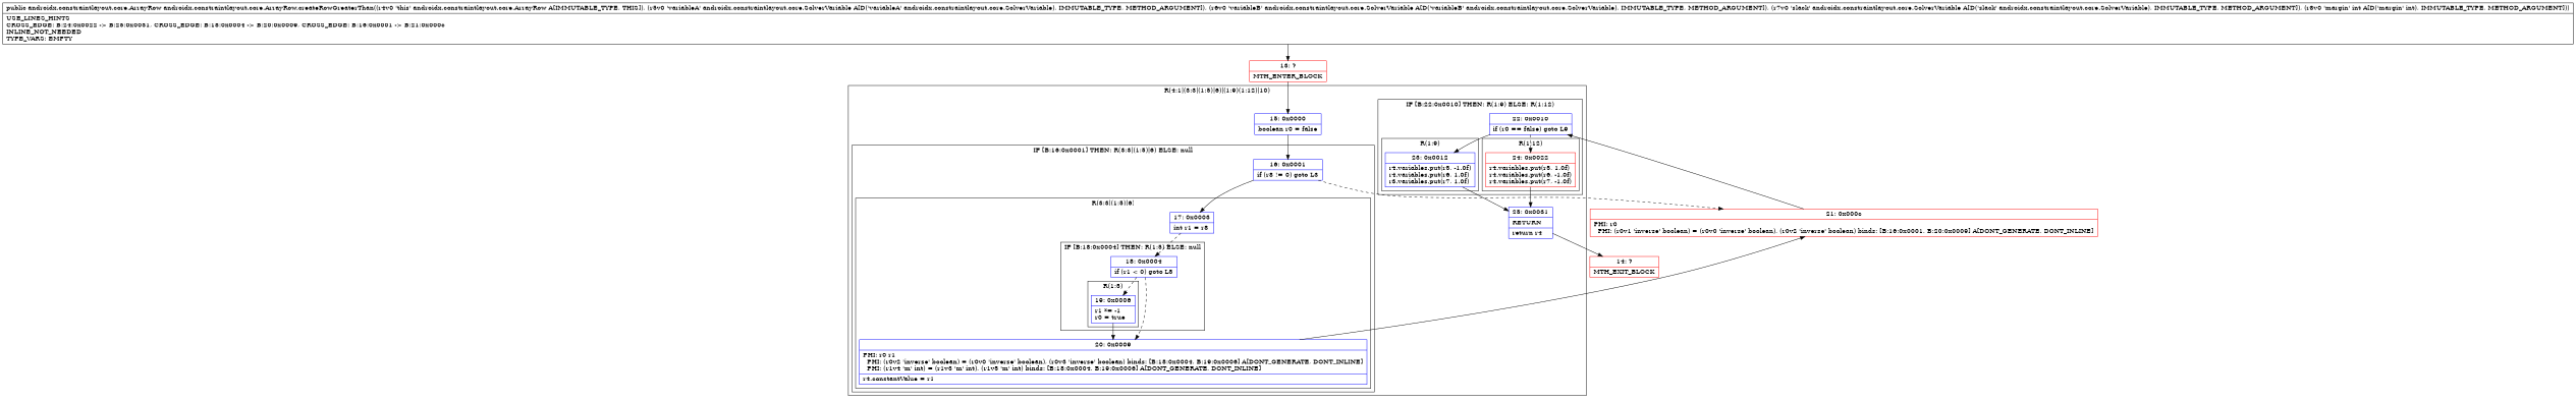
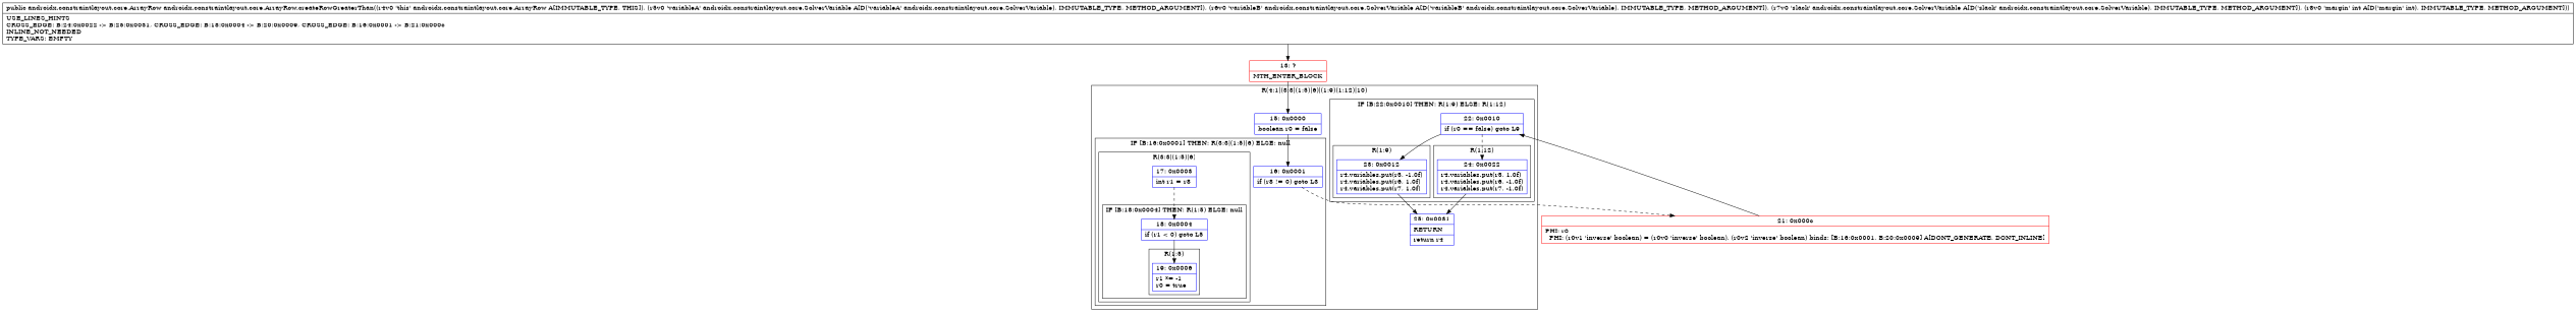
  digraph {
    node [color=blue shape=record]
    n1 [label="{19\:\ 0x0006|r1 *= \-1\lr0 = true\l}"]
    n2 [label="{18\:\ 0x0004|if (r1 \< 0) goto L5\l}"]
    n3 [label="{17\:\ 0x0003|int r1 = r8\l}"]
-   n4 [label="{20\:\ 0x0009|PHI: r0 r1 \l  PHI: (r0v2 'inverse' boolean) = (r0v0 'inverse' boolean), (r0v3 'inverse' boolean) binds: [B:18:0x0004, B:19:0x0006] A[DONT_GENERATE, DONT_INLINE]\l  PHI: (r1v4 'm' int) = (r1v3 'm' int), (r1v5 'm' int) binds: [B:18:0x0004, B:19:0x0006] A[DONT_GENERATE, DONT_INLINE]\l|r4.constantValue = r1\l}"]
    n5 [label="{16\:\ 0x0001|if (r8 != 0) goto L3\l}"]
-   n6 [label="{23\:\ 0x0012|r4.variables.put(r5, \-1.0f)\lr4.variables.put(r6, 1.0f)\lr3.variables.put(r7, 1.0f)\l}"]
-   n7 [color=red label="{24\:\ 0x0022|r4.variables.put(r5, 1.0f)\lr4.variables.put(r6, \-1.0f)\lr4.variables.put(r7, \-1.0f)\l}"]
+   n6 [label="{23\:\ 0x0012|r4.variables.put(r5, \-1.0f)\lr4.variables.put(r6, 1.0f)\lr4.variables.put(r7, 1.0f)\l}"]
+   n7 [label="{24\:\ 0x0022|r4.variables.put(r5, 1.0f)\lr4.variables.put(r6, \-1.0f)\lr4.variables.put(r7, \-1.0f)\l}"]
    n8 [label="{22\:\ 0x0010|if (r0 == false) goto L9\l}"]
    n9 [label="{15\:\ 0x0000|boolean r0 = false\l}"]
    n10 [label="{25\:\ 0x0031|RETURN\l|return r4\l}"]
    n11 [color=red label="{21\:\ 0x000c|PHI: r0 \l  PHI: (r0v1 'inverse' boolean) = (r0v0 'inverse' boolean), (r0v2 'inverse' boolean) binds: [B:16:0x0001, B:20:0x0009] A[DONT_GENERATE, DONT_INLINE]\l}"]
-   n12 [color=red label="{14\:\ ?|MTH_EXIT_BLOCK\l}"]
    n13 [color=red label="{13\:\ ?|MTH_ENTER_BLOCK\l}"]
    n14 [label="{public androidx.constraintlayout.core.ArrayRow androidx.constraintlayout.core.ArrayRow.createRowGreaterThan((r4v0 'this' androidx.constraintlayout.core.ArrayRow A[IMMUTABLE_TYPE, THIS]), (r5v0 'variableA' androidx.constraintlayout.core.SolverVariable A[D('variableA' androidx.constraintlayout.core.SolverVariable), IMMUTABLE_TYPE, METHOD_ARGUMENT]), (r6v0 'variableB' androidx.constraintlayout.core.SolverVariable A[D('variableB' androidx.constraintlayout.core.SolverVariable), IMMUTABLE_TYPE, METHOD_ARGUMENT]), (r7v0 'slack' androidx.constraintlayout.core.SolverVariable A[D('slack' androidx.constraintlayout.core.SolverVariable), IMMUTABLE_TYPE, METHOD_ARGUMENT]), (r8v0 'margin' int A[D('margin' int), IMMUTABLE_TYPE, METHOD_ARGUMENT]))  | USE_LINES_HINTS\lCROSS_EDGE: B:24:0x0022 \-\> B:25:0x0031, CROSS_EDGE: B:18:0x0004 \-\> B:20:0x0009, CROSS_EDGE: B:16:0x0001 \-\> B:21:0x000c\lINLINE_NOT_NEEDED\lTYPE_VARS: EMPTY\l}" color=""]
    subgraph cluster_1 {
      label="R(4:1|(3:3|(1:5)|6)|(1:9)(1:12)|10)"
      n9
      n10
      subgraph cluster_2 {
        label="IF [B:16:0x0001] THEN: R(3:3|(1:5)|6) ELSE: null"
        n5
        subgraph cluster_3 {
          label="R(3:3|(1:5)|6)"
          n3
-         n4
          subgraph cluster_4 {
            label="IF [B:18:0x0004] THEN: R(1:5) ELSE: null"
            n2
            subgraph cluster_5 {
              label="R(1:5)"
              n1
            }
          }
        }
      }
      subgraph cluster_6 {
        label="IF [B:22:0x0010] THEN: R(1:9) ELSE: R(1:12)"
        n8
        subgraph cluster_7 {
          label="R(1:9)"
          n6
        }
        subgraph cluster_8 {
          label="R(1:12)"
          n7
        }
      }
    }
-   n1 -> n4
-   n2 -> n1 [style=dashed]
-   n2 -> n4 [style=dashed]
+   n2 -> n1
    n3 -> n2 [style=dashed]
-   n4 -> n11
-   n5 -> n3
    n5 -> n11 [style=dashed]
    n6 -> n10
    n7 -> n10
    n8 -> n6
    n8 -> n7 [style=dashed]
    n9 -> n5
-   n10 -> n12
    n11 -> n8
    n13 -> n9
    n14 -> n13
  }
